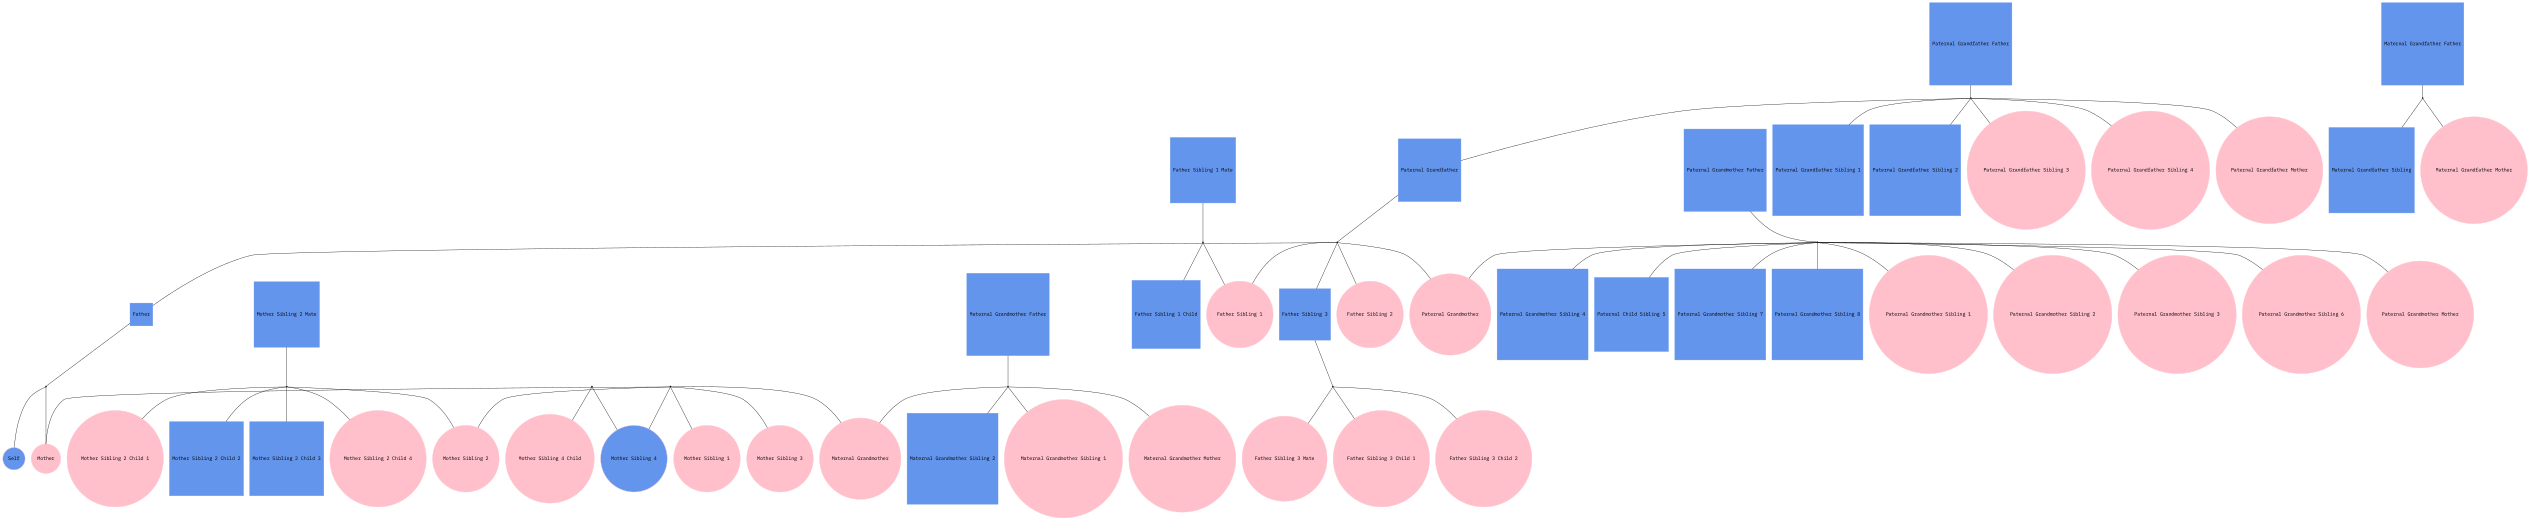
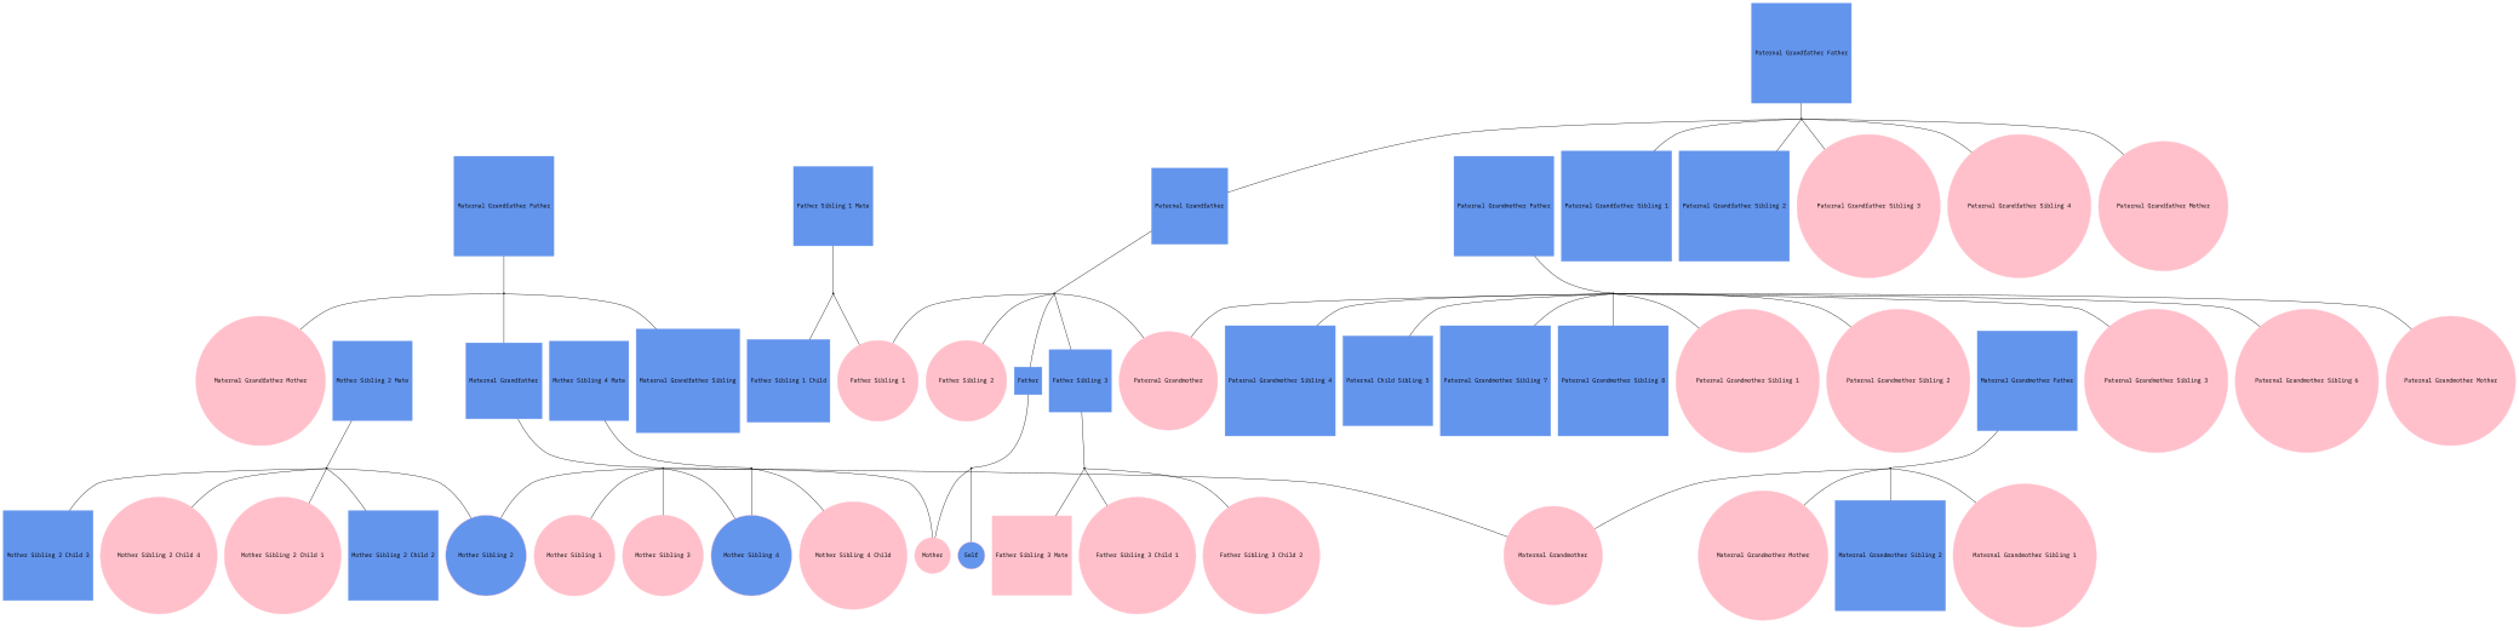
  graph {
    fontname="IBM Plex Mono"
    node [color=pink fontname="IBM Plex Mono" regular=1 shape=oval style=filled]
    edge [fontname="IBM Plex Mono"]
    Self [fillcolor=cornflowerblue]
    Father [color=cornflowerblue shape=box]
    "father+mother" [shape=point color="" regular="" style=""]
    Mother
    "Father Sibling 1 Mate" [color=cornflowerblue shape=box]
    "fathersibling1mate+fathersibling1" [shape=point color="" regular="" style=""]
    "Father Sibling 1"
    "Father Sibling 1 Child" [color=cornflowerblue shape=box]
    "Father Sibling 3" [color=cornflowerblue shape=box]
    "fathersibling3+fathersibling3mate" [shape=point color="" regular="" style=""]
-   "Father Sibling 3 Mate"
+   "Father Sibling 3 Mate" [shape=box]
    "Father Sibling 3 Child 1"
    "Father Sibling 3 Child 2"
    "Paternal Grandfather" [color=cornflowerblue shape=box]
    "paternalgrandfather+paternalgrandmother" [shape=point color="" regular="" style=""]
    "Father Sibling 2"
    "Paternal Grandmother"
    "Paternal Grandfather Sibling 1" [color=cornflowerblue shape=box]
    "Paternal Grandfather Sibling 2" [color=cornflowerblue shape=box]
    "Paternal Grandfather Father" [color=cornflowerblue shape=box]
    "paternalgrandfatherfather+paternalgrandfathermother" [shape=point color="" regular="" style=""]
    "Paternal Grandfather Sibling 3"
    "Paternal Grandfather Sibling 4"
    "Paternal Grandfather Mother"
    "Paternal Grandmother Sibling 4" [color=cornflowerblue shape=box]
    n26 [color=cornflowerblue label="Paternal Child Sibling 5" shape=box]
    "Paternal Grandmother Sibling 7" [color=cornflowerblue shape=box]
    "Paternal Grandmother Sibling 8" [color=cornflowerblue shape=box]
    "Paternal Grandmother Father" [color=cornflowerblue shape=box]
    "paternalgrandmotherfather+paternalgrandmothermother" [shape=point color="" regular="" style=""]
    "Paternal Grandmother Sibling 1"
    "Paternal Grandmother Sibling 2"
    "Paternal Grandmother Sibling 3"
    "Paternal Grandmother Sibling 6"
    "Paternal Grandmother Mother"
    "Mother Sibling 2 Mate" [color=cornflowerblue shape=box]
    "mothersibling2mate+mothersibling2" [shape=point color="" regular="" style=""]
-   "Mother Sibling 2"
+   "Mother Sibling 2" [fillcolor=cornflowerblue]
    "Mother Sibling 2 Child 1"
    "Mother Sibling 2 Child 2" [color=cornflowerblue shape=box]
    "Mother Sibling 2 Child 3" [color=cornflowerblue shape=box]
    "Mother Sibling 2 Child 4"
    "Mother Sibling 4" [fillcolor=cornflowerblue]
+   "Mother Sibling 4 Mate" [color=cornflowerblue shape=box]
    "mothersibling4mate+mothersibling4" [shape=point color="" regular="" style=""]
    "Mother Sibling 4 Child"
    "Maternal Grandmother Sibling 2" [color=cornflowerblue shape=box]
    "Maternal Grandmother Father" [color=cornflowerblue shape=box]
    "maternalgrandmotherfather+maternalgrandmothermother" [shape=point color="" regular="" style=""]
    "Maternal Grandmother"
    "Maternal Grandmother Sibling 1"
    "Maternal Grandmother Mother"
+   "Maternal Grandfather" [color=cornflowerblue shape=box]
    "maternalgrandfather+maternalgrandmother" [shape=point color="" regular="" style=""]
    "Mother Sibling 1"
    "Mother Sibling 3"
    "Maternal Grandfather Sibling" [color=cornflowerblue shape=box]
    "Maternal Grandfather Father" [color=cornflowerblue shape=box]
    "maternalgrandfatherfather+maternalgrandfathermother" [shape=point color="" regular="" style=""]
    "Maternal Grandfather Mother"
    Father -- "father+mother"
    "father+mother" -- Self
    "father+mother" -- Mother
    "Father Sibling 1 Mate" -- "fathersibling1mate+fathersibling1"
    "fathersibling1mate+fathersibling1" -- "Father Sibling 1"
    "fathersibling1mate+fathersibling1" -- "Father Sibling 1 Child"
    "Father Sibling 3" -- "fathersibling3+fathersibling3mate"
    "fathersibling3+fathersibling3mate" -- "Father Sibling 3 Mate"
    "fathersibling3+fathersibling3mate" -- "Father Sibling 3 Child 1"
    "fathersibling3+fathersibling3mate" -- "Father Sibling 3 Child 2"
    "Paternal Grandfather" -- "paternalgrandfather+paternalgrandmother"
    "paternalgrandfather+paternalgrandmother" -- Father
    "paternalgrandfather+paternalgrandmother" -- "Father Sibling 1"
    "paternalgrandfather+paternalgrandmother" -- "Father Sibling 3"
    "paternalgrandfather+paternalgrandmother" -- "Father Sibling 2"
    "paternalgrandfather+paternalgrandmother" -- "Paternal Grandmother"
    "Paternal Grandfather Father" -- "paternalgrandfatherfather+paternalgrandfathermother"
    "paternalgrandfatherfather+paternalgrandfathermother" -- "Paternal Grandfather"
    "paternalgrandfatherfather+paternalgrandfathermother" -- "Paternal Grandfather Sibling 1"
    "paternalgrandfatherfather+paternalgrandfathermother" -- "Paternal Grandfather Sibling 2"
    "paternalgrandfatherfather+paternalgrandfathermother" -- "Paternal Grandfather Sibling 3"
    "paternalgrandfatherfather+paternalgrandfathermother" -- "Paternal Grandfather Sibling 4"
    "paternalgrandfatherfather+paternalgrandfathermother" -- "Paternal Grandfather Mother"
    "Paternal Grandmother Father" -- "paternalgrandmotherfather+paternalgrandmothermother"
    "paternalgrandmotherfather+paternalgrandmothermother" -- "Paternal Grandmother"
    "paternalgrandmotherfather+paternalgrandmothermother" -- "Paternal Grandmother Sibling 4"
    "paternalgrandmotherfather+paternalgrandmothermother" -- n26
    "paternalgrandmotherfather+paternalgrandmothermother" -- "Paternal Grandmother Sibling 7"
    "paternalgrandmotherfather+paternalgrandmothermother" -- "Paternal Grandmother Sibling 8"
    "paternalgrandmotherfather+paternalgrandmothermother" -- "Paternal Grandmother Sibling 1"
    "paternalgrandmotherfather+paternalgrandmothermother" -- "Paternal Grandmother Sibling 2"
    "paternalgrandmotherfather+paternalgrandmothermother" -- "Paternal Grandmother Sibling 3"
    "paternalgrandmotherfather+paternalgrandmothermother" -- "Paternal Grandmother Sibling 6"
    "paternalgrandmotherfather+paternalgrandmothermother" -- "Paternal Grandmother Mother"
    "Mother Sibling 2 Mate" -- "mothersibling2mate+mothersibling2"
    "mothersibling2mate+mothersibling2" -- "Mother Sibling 2"
    "mothersibling2mate+mothersibling2" -- "Mother Sibling 2 Child 1"
    "mothersibling2mate+mothersibling2" -- "Mother Sibling 2 Child 2"
    "mothersibling2mate+mothersibling2" -- "Mother Sibling 2 Child 3"
    "mothersibling2mate+mothersibling2" -- "Mother Sibling 2 Child 4"
+   "Mother Sibling 4 Mate" -- "mothersibling4mate+mothersibling4"
    "mothersibling4mate+mothersibling4" -- "Mother Sibling 4"
    "mothersibling4mate+mothersibling4" -- "Mother Sibling 4 Child"
    "Maternal Grandmother Father" -- "maternalgrandmotherfather+maternalgrandmothermother"
    "maternalgrandmotherfather+maternalgrandmothermother" -- "Maternal Grandmother Sibling 2"
    "maternalgrandmotherfather+maternalgrandmothermother" -- "Maternal Grandmother"
    "maternalgrandmotherfather+maternalgrandmothermother" -- "Maternal Grandmother Sibling 1"
    "maternalgrandmotherfather+maternalgrandmothermother" -- "Maternal Grandmother Mother"
+   "Maternal Grandfather" -- "maternalgrandfather+maternalgrandmother"
    "maternalgrandfather+maternalgrandmother" -- Mother
    "maternalgrandfather+maternalgrandmother" -- "Mother Sibling 2"
    "maternalgrandfather+maternalgrandmother" -- "Mother Sibling 4"
    "maternalgrandfather+maternalgrandmother" -- "Maternal Grandmother"
    "maternalgrandfather+maternalgrandmother" -- "Mother Sibling 1"
    "maternalgrandfather+maternalgrandmother" -- "Mother Sibling 3"
    "Maternal Grandfather Father" -- "maternalgrandfatherfather+maternalgrandfathermother"
+   "maternalgrandfatherfather+maternalgrandfathermother" -- "Maternal Grandfather"
    "maternalgrandfatherfather+maternalgrandfathermother" -- "Maternal Grandfather Sibling"
    "maternalgrandfatherfather+maternalgrandfathermother" -- "Maternal Grandfather Mother"
  }
